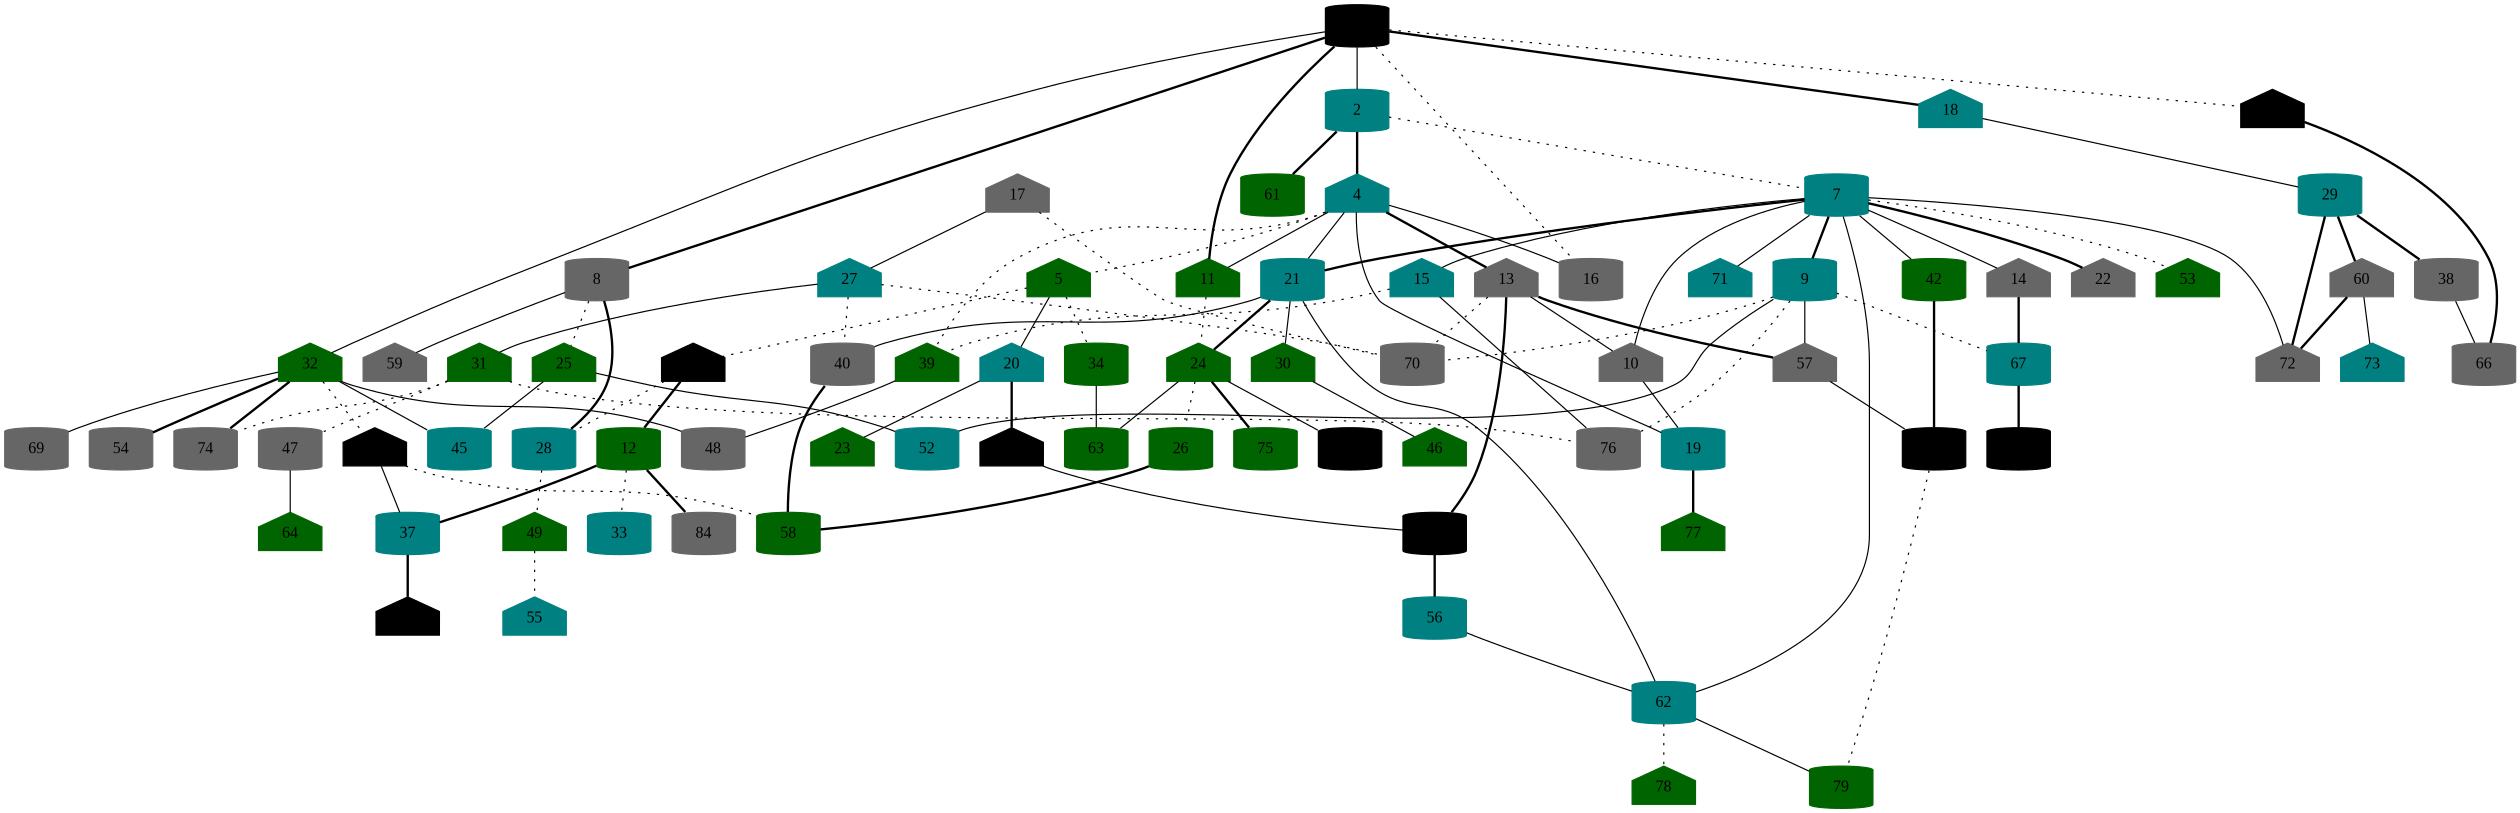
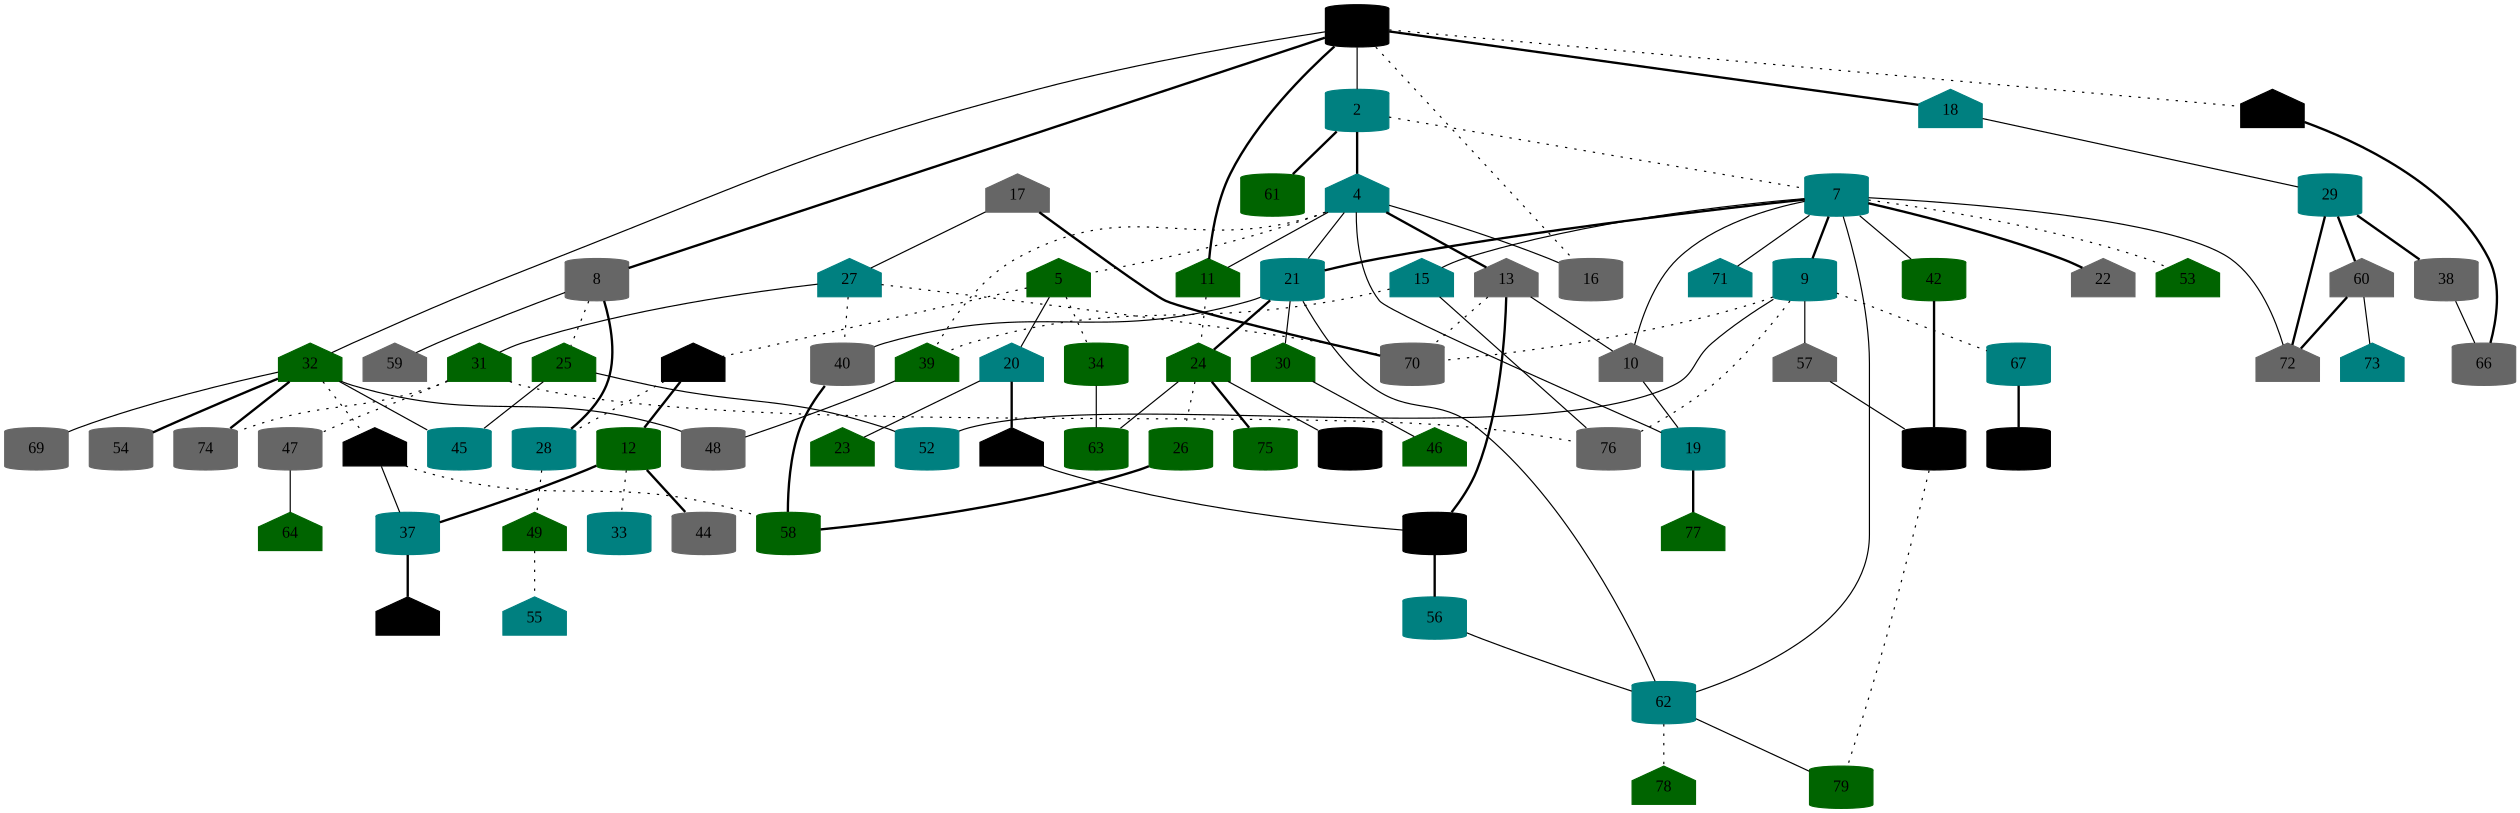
  graph {
    fontname="Liberation Serif"
    node [color=darkgreen fontname="Liberation Serif" shape=cylinder style=filled]
    edge [fontname="Liberation Serif" style=solid]
    1 [color=black]
    2 [color=teal]
    3 [color=black shape=house]
    8 [color=gray40]
    11 [shape=house]
    16 [color=gray40]
    18 [color=teal shape=house]
    32 [shape=house]
    4 [color=teal shape=house]
    7 [color=teal]
    61
    66 [color=gray40]
    28 [color=teal]
    25 [shape=house]
    59 [color=gray40 shape=house]
    24 [shape=house]
    29 [color=teal]
    45 [color=teal]
    74 [color=gray40]
    36 [color=black shape=house]
    48 [color=gray40]
    54 [color=gray40]
    69 [color=gray40]
    5 [shape=house]
    13 [color=gray40 shape=house]
    19 [color=teal]
    21 [color=teal]
    39 [shape=house]
    9 [color=teal]
    10 [color=gray40 shape=house]
-   14 [color=gray40 shape=house]
    15 [color=teal shape=house]
    22 [color=gray40 shape=house]
    42
    53 [shape=house]
    62 [color=teal]
    71 [color=teal shape=house]
    72 [color=gray40 shape=house]
    6 [color=black shape=house]
    20 [color=teal shape=house]
    34
    57 [color=gray40 shape=house]
    70 [color=gray40]
    51 [color=black]
    77 [shape=house]
    30 [shape=house]
    40 [color=gray40]
    12
    23 [shape=house]
    43 [color=black shape=house]
    63
    33 [color=teal]
    37 [color=teal]
-   44 [color=gray40 label=84]
+   44 [color=gray40]
    49 [shape=house]
    52 [color=teal]
    67 [color=teal]
    76 [color=gray40]
    65 [color=black]
    78 [shape=house]
    79
    68 [color=black]
    26
    35 [color=black]
    75
    41 [color=black shape=house]
    17 [color=gray40 shape=house]
    27 [color=teal shape=house]
    56 [color=teal]
    31 [shape=house]
    38 [color=gray40]
    60 [color=gray40 shape=house]
    46 [shape=house]
    58
    47 [color=gray40]
    55 [color=teal shape=house]
    73 [color=teal shape=house]
    64 [shape=house]
    1 -- 2
    1 -- 3 [style=dotted]
    1 -- 8 [style=bold]
    1 -- 11 [style=bold]
    1 -- 16 [style=dotted]
    1 -- 18 [style=bold]
    1 -- 32
    2 -- 4 [style=bold]
    2 -- 7 [style=dotted]
    2 -- 61 [style=bold]
    3 -- 66 [style=bold]
    8 -- 28 [style=bold]
    8 -- 25 [style=dotted]
    8 -- 59
    11 -- 24 [style=dotted]
    18 -- 29
    32 -- 45
    32 -- 74 [style=bold]
    32 -- 36 [style=dotted]
    32 -- 48
    32 -- 54 [style=bold]
    32 -- 69
    4 -- 11
    4 -- 16
    4 -- 5 [style=dotted]
    4 -- 13 [style=bold]
    4 -- 19
    4 -- 21
    4 -- 39 [style=dotted]
    7 -- 21 [style=bold]
    7 -- 9 [style=bold]
    7 -- 10
-   7 -- 14
    7 -- 15
    7 -- 22 [style=bold]
    7 -- 42
    7 -- 53 [style=dotted]
    7 -- 62
    7 -- 71
    7 -- 72
    28 -- 49 [style=dotted]
    25 -- 45
    25 -- 52
    24 -- 63
    24 -- 26 [style=dotted]
    24 -- 35
    24 -- 75 [style=bold]
    29 -- 72 [style=bold]
    29 -- 38 [style=bold]
    29 -- 60 [style=bold]
    36 -- 37
    36 -- 58 [style=dotted]
    5 -- 6 [style=dotted]
    5 -- 20
    5 -- 34 [style=dotted]
    13 -- 10
-   13 -- 57 [style=bold]
    13 -- 70 [style=dotted]
    13 -- 51 [style=bold]
    19 -- 77 [style=bold]
    21 -- 24 [style=bold]
    21 -- 62
    21 -- 30
    21 -- 40
    39 -- 48
    9 -- 57
    9 -- 70 [style=dotted]
    9 -- 52
    9 -- 67 [style=dotted]
    9 -- 76 [style=dotted]
    10 -- 19
-   14 -- 67 [style=bold]
    15 -- 39 [style=dotted]
    15 -- 76
    42 -- 65 [style=bold]
    62 -- 78 [style=dotted]
    62 -- 79
    6 -- 28 [style=dotted]
    6 -- 12 [style=bold]
    20 -- 23
    20 -- 43 [style=bold]
    34 -- 63
    57 -- 65
    51 -- 56 [style=bold]
    30 -- 46
    40 -- 58 [style=bold]
    12 -- 33 [style=dotted]
    12 -- 37 [style=bold]
    12 -- 44 [style=bold]
    43 -- 51
    37 -- 41 [style=bold]
    49 -- 55 [style=dotted]
    67 -- 68 [style=bold]
    65 -- 79 [style=dotted]
    26 -- 58 [style=bold]
-   17 -- 70 [style=dotted]
+   17 -- 70 [style=bold]
    17 -- 27
    27 -- 70 [style=dotted]
    27 -- 40 [style=dotted]
    27 -- 31
    56 -- 62
    31 -- 74 [style=dotted]
    31 -- 76 [style=dotted]
    31 -- 47 [style=dotted]
    38 -- 66
    60 -- 72 [style=bold]
    60 -- 73
    47 -- 64
  }
